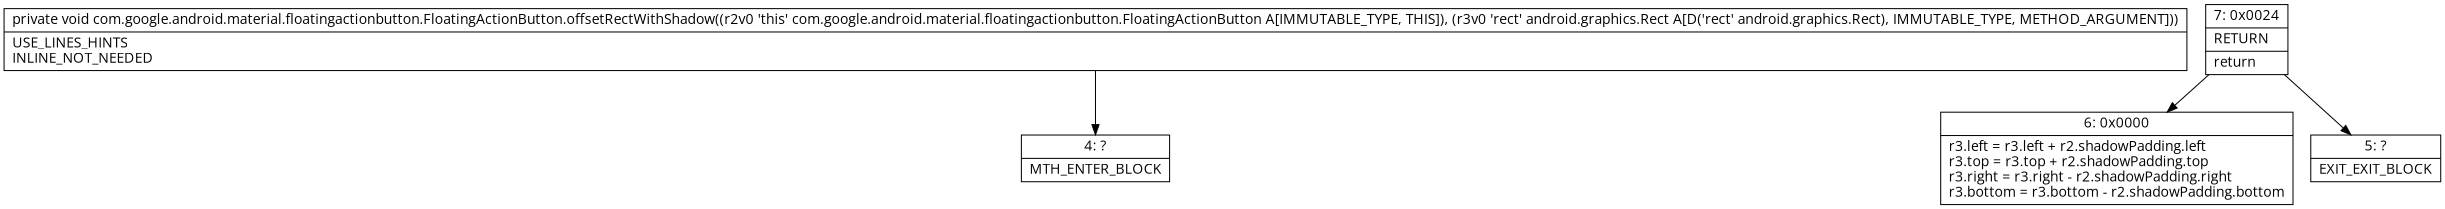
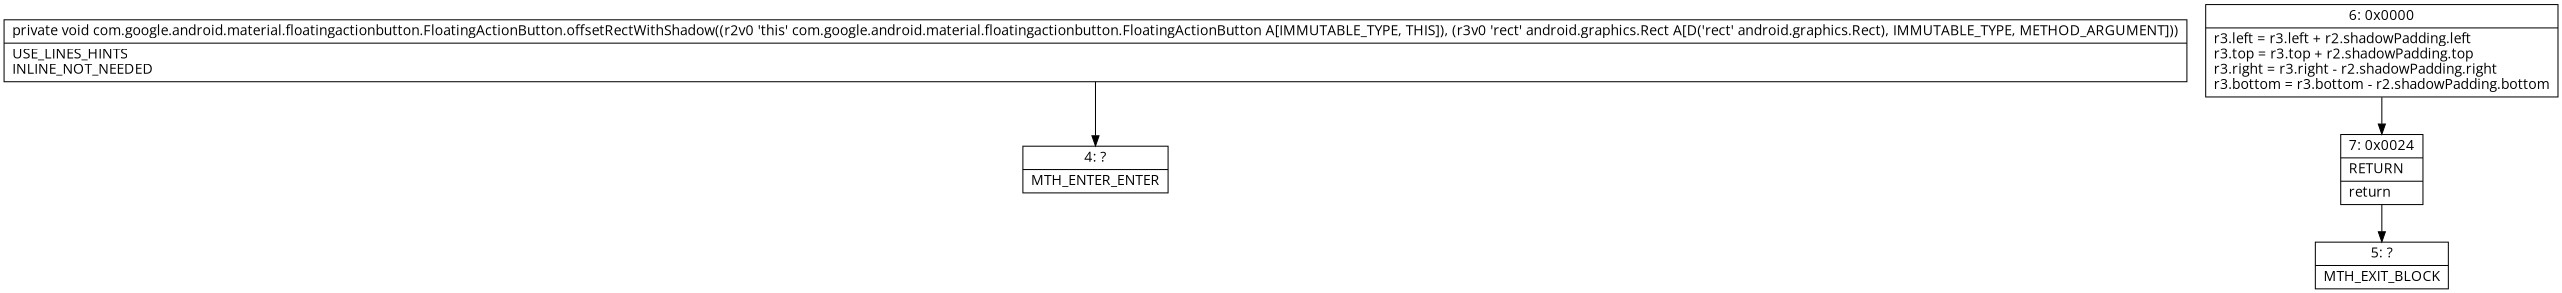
  digraph {
    fontname="Open Sans"
    node [fontname="Open Sans" shape=record]
    edge [fontname="Open Sans"]
-   n1 [label="{4\:\ ?|MTH_ENTER_BLOCK\l}"]
+   n1 [label="{4\:\ ?|MTH_ENTER_ENTER\l}"]
    n2 [label="{6\:\ 0x0000|r3.left = r3.left + r2.shadowPadding.left\lr3.top = r3.top + r2.shadowPadding.top\lr3.right = r3.right \- r2.shadowPadding.right\lr3.bottom = r3.bottom \- r2.shadowPadding.bottom\l}"]
    n3 [label="{7\:\ 0x0024|RETURN\l|return\l}"]
-   n4 [label="{5\:\ ?|EXIT_EXIT_BLOCK\l}"]
+   n4 [label="{5\:\ ?|MTH_EXIT_BLOCK\l}"]
    n5 [label="{private void com.google.android.material.floatingactionbutton.FloatingActionButton.offsetRectWithShadow((r2v0 'this' com.google.android.material.floatingactionbutton.FloatingActionButton A[IMMUTABLE_TYPE, THIS]), (r3v0 'rect' android.graphics.Rect A[D('rect' android.graphics.Rect), IMMUTABLE_TYPE, METHOD_ARGUMENT]))  | USE_LINES_HINTS\lINLINE_NOT_NEEDED\l}"]
-   n3 -> n2
+   n2 -> n3
    n3 -> n4
    n5 -> n1
  }
